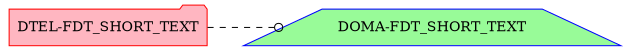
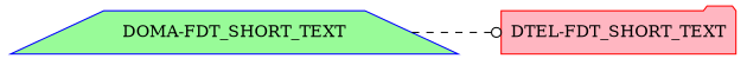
  digraph {
    rankdir=LR
    node [style=filled]
    "DTEL-FDT_SHORT_TEXT" [color=red shape=folder fillcolor=lightpink]
    "DOMA-FDT_SHORT_TEXT" [color=blue shape=trapezium fillcolor=palegreen]
-   "DTEL-FDT_SHORT_TEXT" -> "DOMA-FDT_SHORT_TEXT" [style=dashed arrowhead=odot]
+   "DOMA-FDT_SHORT_TEXT" -> "DTEL-FDT_SHORT_TEXT" [style=dashed arrowhead=odot]
  }
